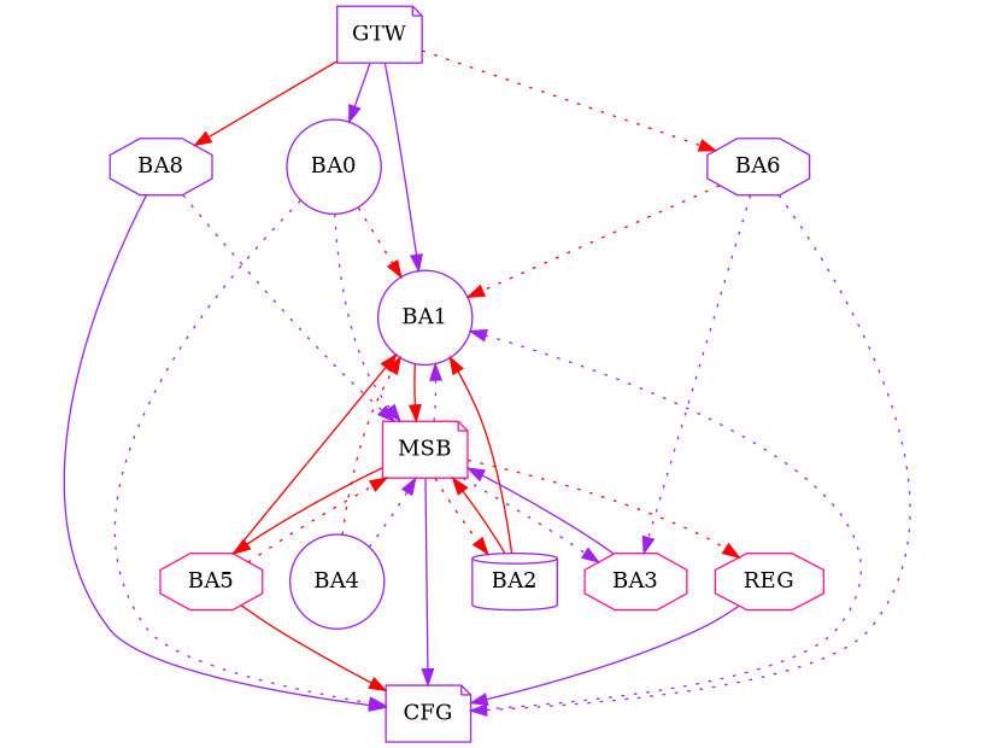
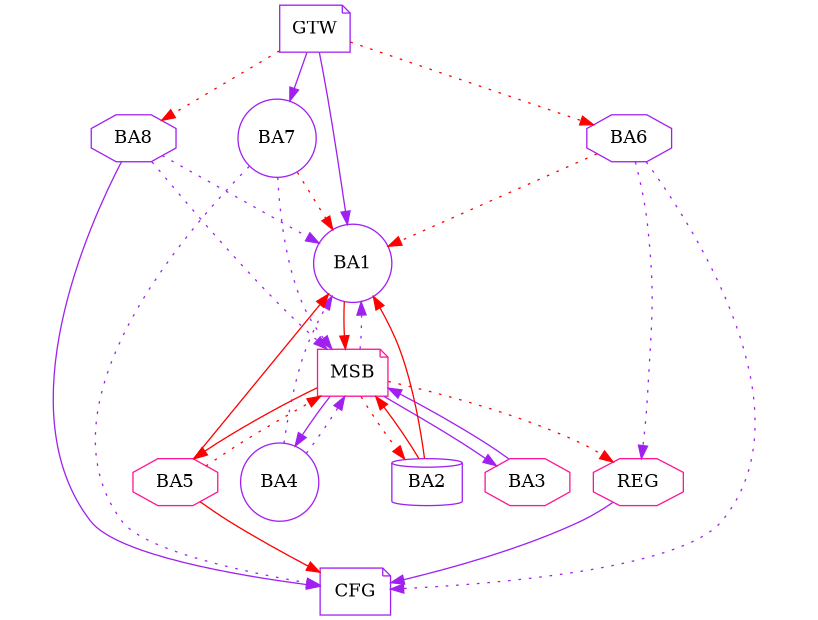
  strict digraph {
    node [color=purple shape=octagon]
    edge [color=purple style=dotted]
    n1 [label=BA1 shape=circle]
    n2 [color=deeppink label=MSB shape=note]
    n3 [label=BA2 shape=cylinder]
    n4 [color=deeppink label=BA3]
    n5 [label=BA4 shape=circle]
    n6 [color=deeppink label=BA5]
    n7 [color=deeppink label=REG]
    n8 [label=CFG shape=note]
    n9 [label=BA6]
-   n10 [label=BA0 shape=circle]
+   n10 [label=BA7 shape=circle]
    n11 [label=BA8]
    n12 [label=GTW shape=note]
    n1 -> n2 [color=red style=solid]
    n2 -> n1
    n2 -> n3 [color=red]
-   n2 -> n4
-   n2 -> n8 [style=solid]
+   n2 -> n4 [style=solid]
+   n2 -> n5 [style=solid]
    n2 -> n6 [color=red style=solid]
    n2 -> n7 [color=red]
    n3 -> n1 [color=red style=solid]
    n3 -> n2 [color=red style=solid]
    n4 -> n2 [style=solid]
-   n5 -> n1 [color=red]
+   n5 -> n1
    n5 -> n2
    n6 -> n1 [color=red style=solid]
    n6 -> n2 [color=red]
    n6 -> n8 [color=red style=solid]
    n7 -> n8 [style=solid]
    n9 -> n1 [color=red]
-   n9 -> n4
+   n9 -> n7
    n9 -> n8
    n10 -> n1 [color=red]
    n10 -> n2
    n10 -> n8
-   n8 -> n1
+   n11 -> n1
    n11 -> n2
    n11 -> n8 [style=solid]
    n12 -> n1 [style=solid]
    n12 -> n9 [color=red]
    n12 -> n10 [style=solid]
-   n12 -> n11 [color=red style=solid]
+   n12 -> n11 [color=red]
  }
